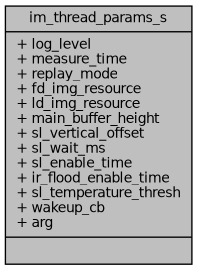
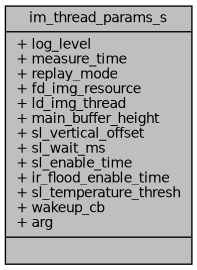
  digraph {
-   n1 [color=black fillcolor=grey75 fontcolor=black fontname=Helvetica fontsize=10 height=0.2 label="{im_thread_params_s\n|+ log_level\l+ measure_time\l+ replay_mode\l+ fd_img_resource\l+ ld_img_resource\l+ main_buffer_height\l+ sl_vertical_offset\l+ sl_wait_ms\l+ sl_enable_time\l+ ir_flood_enable_time\l+ sl_temperature_thresh\l+ wakeup_cb\l+ arg\l|}" shape=record style=filled width=0.4]
+   n1 [color=black fillcolor=grey75 fontcolor=black fontname=Helvetica fontsize=10 height=0.2 label="{im_thread_params_s\n|+ log_level\l+ measure_time\l+ replay_mode\l+ fd_img_resource\l+ ld_img_thread\l+ main_buffer_height\l+ sl_vertical_offset\l+ sl_wait_ms\l+ sl_enable_time\l+ ir_flood_enable_time\l+ sl_temperature_thresh\l+ wakeup_cb\l+ arg\l|}" shape=record style=filled width=0.4]
  }
